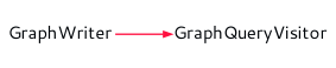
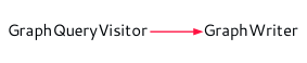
  digraph {
    rankdir=LR
    node [fontcolor="#010509FF" fontname="Segoe UI" fontsize=11 margin=0.01 shape=none]
    n1 [label=GraphQueryVisitor]
    n2 [label=GraphWriter]
-   n2 -> n1 [arrowsize=0.5 color="#FF1040FF"]
+   n1 -> n2 [arrowsize=0.5 color="#FF1040FF"]
  }
